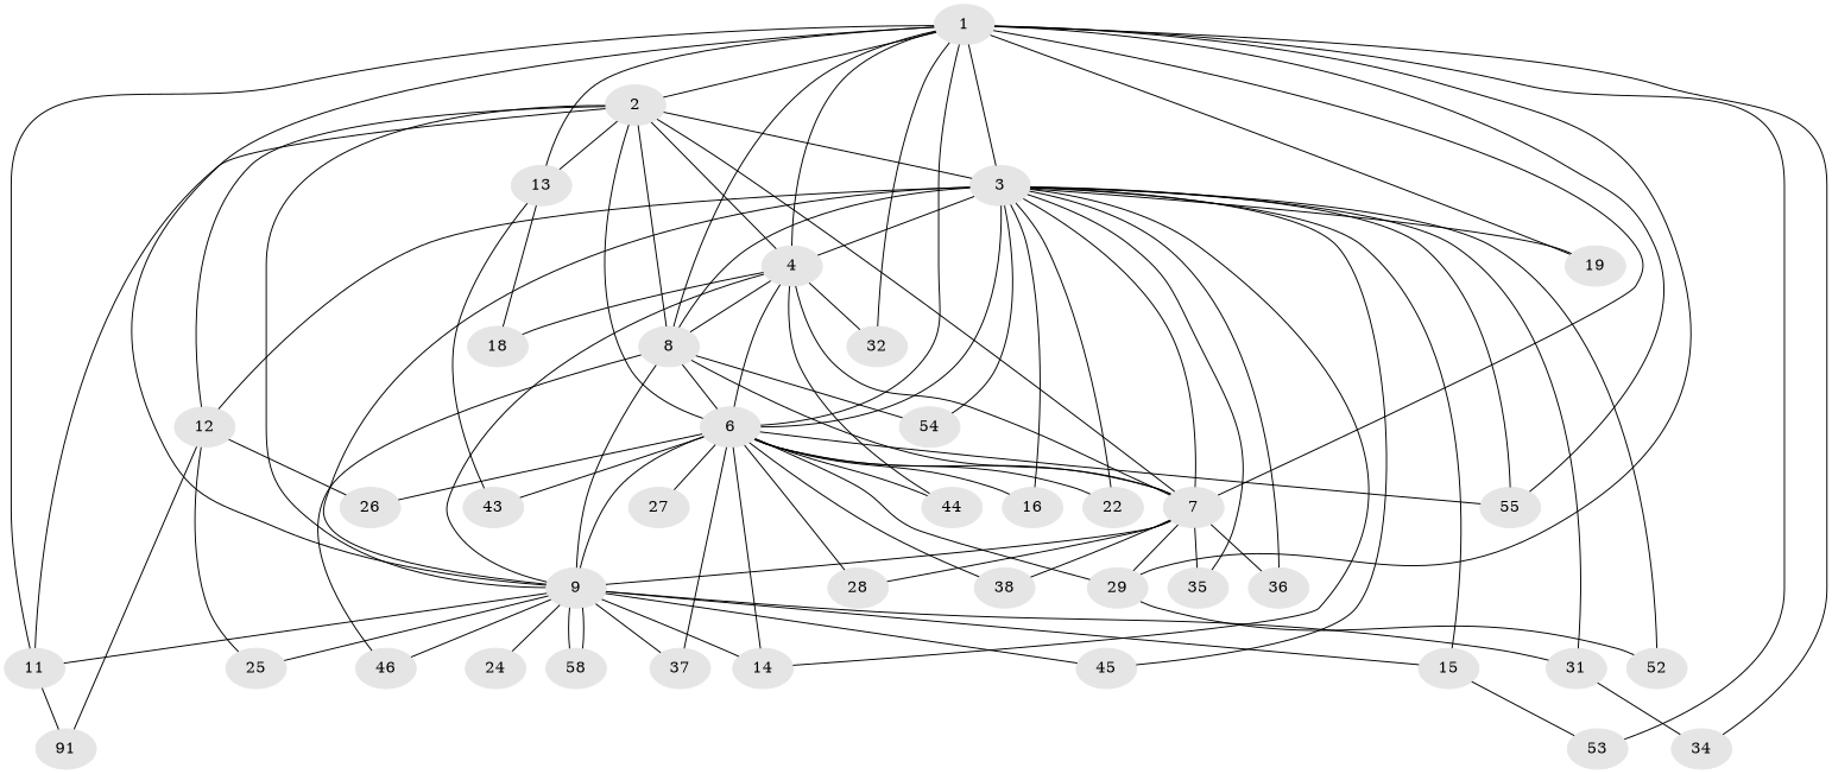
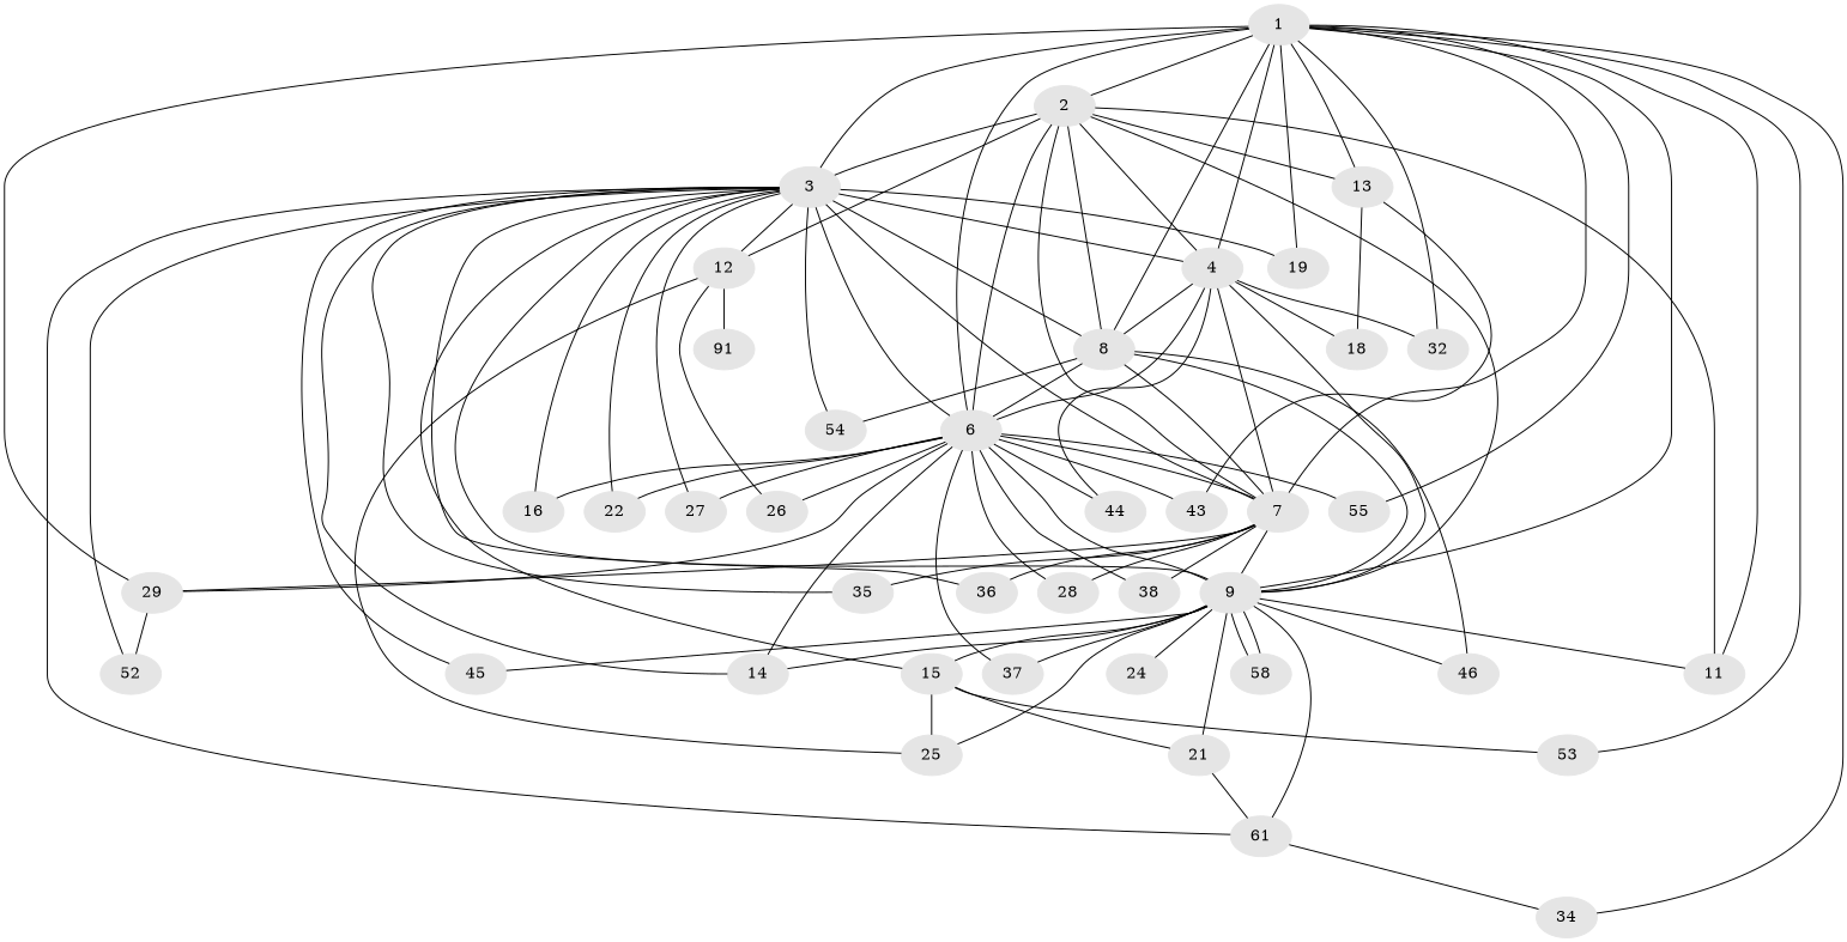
  graph {
    node [color=gray90 style=filled]
    1 [super="+23"]
    2 [super="+39"]
    3 [super="+10"]
    4 [super="+40"]
    n5 [label=8 super="+48"]
    6 [super="+8"]
    7 [super="+20"]
    9 [super="+41"]
    11 [super="+49"]
    13 [super="+33"]
    19
    29 [super="+42"]
    32
    34
    53
    55
    12 [super="+47"]
    14 [super="+17"]
    15
    16 [super="+30"]
    22
    27
-   31 [super="+50"]
+   31 [super="+50" label=61]
    35
    36
    45
    52
    54
    18
    44
    46
    26
    28
    37
    38
    43
    24
+   21
    25 [super="+56"]
    58
    n41 [label=91]
    1 -- 2
    1 -- 3 [weight=3]
    1 -- 4
    1 -- n5
    1 -- 6 [weight=2]
    1 -- 7
    1 -- 9
    1 -- 11
    1 -- 13
    1 -- 19
    1 -- 29
    1 -- 32
    1 -- 34
    1 -- 53
    1 -- 55
    2 -- 3 [weight=3]
    2 -- 4
    2 -- n5
    2 -- 6 [weight=2]
    2 -- 7
    2 -- 9
    2 -- 11
    2 -- 13 [weight=2]
    2 -- 12
    3 -- 4 [weight=2]
    3 -- n5 [weight=2]
    3 -- 6 [weight=4]
    3 -- 7 [weight=2]
    3 -- 9 [weight=2]
    3 -- 19
    3 -- 12 [weight=2]
    3 -- 14
    3 -- 15
    3 -- 16 [weight=2]
    3 -- 22
-   3 -- 55
+   3 -- 27
    3 -- 31
    3 -- 35
    3 -- 36
    3 -- 45
    3 -- 52
    3 -- 54
    4 -- n5
    4 -- 6 [weight=3]
    4 -- 7
    4 -- 9
    4 -- 32
    4 -- 18
    4 -- 44
    n5 -- 6 [weight=3]
    n5 -- 7
    n5 -- 9
    n5 -- 54
    n5 -- 46
    6 -- 7 [weight=3]
    6 -- 9 [weight=3]
    6 -- 29
    6 -- 55
    6 -- 14
    6 -- 16
    6 -- 22
    6 -- 27
    6 -- 44
    6 -- 26
    6 -- 28
    6 -- 37
    6 -- 38
    6 -- 43
    7 -- 9
    7 -- 29
    7 -- 35
    7 -- 36
    7 -- 28
    7 -- 38
    9 -- 11
    9 -- 14
    9 -- 15
    9 -- 31
    9 -- 45
    9 -- 46
    9 -- 37
    9 -- 24
+   9 -- 21
    9 -- 25
    9 -- 58
    9 -- 58
-   11 -- n41
    13 -- 18
    13 -- 43
    29 -- 52
    12 -- 26
    12 -- 25
    12 -- n41
    15 -- 53
+   15 -- 21
+   15 -- 25
    31 -- 34
+   21 -- 31
  }
